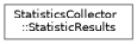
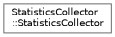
  digraph {
    rankdir=LR
-   n1 [color=grey40 fillcolor=white fontname=Helvetica fontsize=10 height=0.2 label="StatisticsCollector\l::StatisticResults" shape=box style=filled width=0.4]
+   n1 [color=grey40 fillcolor=white fontname=Helvetica fontsize=10 height=0.2 label="StatisticsCollector\l::StatisticsCollector" shape=box style=filled width=0.4]
  }
